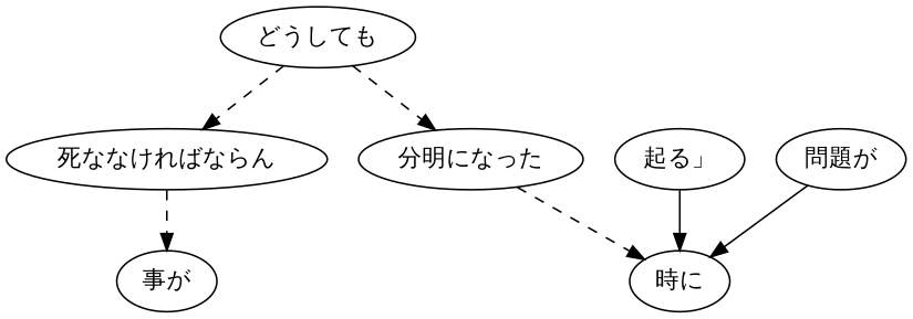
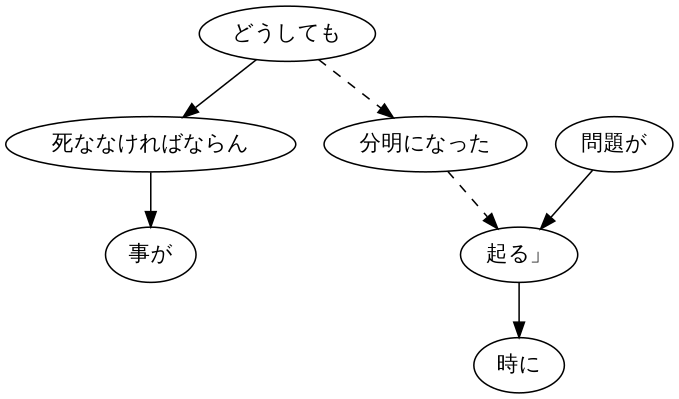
  digraph {
    fontname="Roboto Condensed"
    node [fontname="Roboto Condensed"]
    edge [fontname="Roboto Condensed" style=dashed]
    n1 [label="どうしても"]
    n2 [label="死ななければならん"]
    n3 [label="分明になった"]
    n4 [label="事が"]
    n5 [label="時に"]
    n6 [label="起る」"]
    n7 [label="問題が"]
-   n1 -> n2
+   n1 -> n2 [style=solid]
    n1 -> n3
-   n2 -> n4
-   n3 -> n5
+   n2 -> n4 [style=solid]
+   n3 -> n6
    n6 -> n5 [style=solid]
-   n7 -> n5 [style=solid]
+   n7 -> n6 [style=solid]
  }
